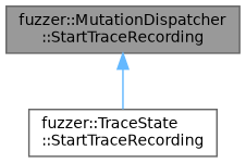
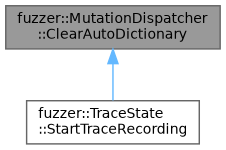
  digraph {
    rankdir=TB
    node [fontname=Helvetica fontsize=10 shape=box style=filled]
-   n1 [color=gray40 fillcolor=grey60 fontcolor=black height=0.2 label="fuzzer::MutationDispatcher\l::StartTraceRecording" width=0.4]
+   n1 [color=gray40 fillcolor=grey60 fontcolor=black height=0.2 label="fuzzer::MutationDispatcher\l::ClearAutoDictionary" width=0.4]
    n2 [color=grey40 fillcolor=white height=0.2 label="fuzzer::TraceState\l::StartTraceRecording" width=0.4]
    n1 -> n2 [color=steelblue1 dir=back fontname=Helvetica fontsize=10 labelfontname=Helvetica labelfontsize=10 style=solid]
  }
